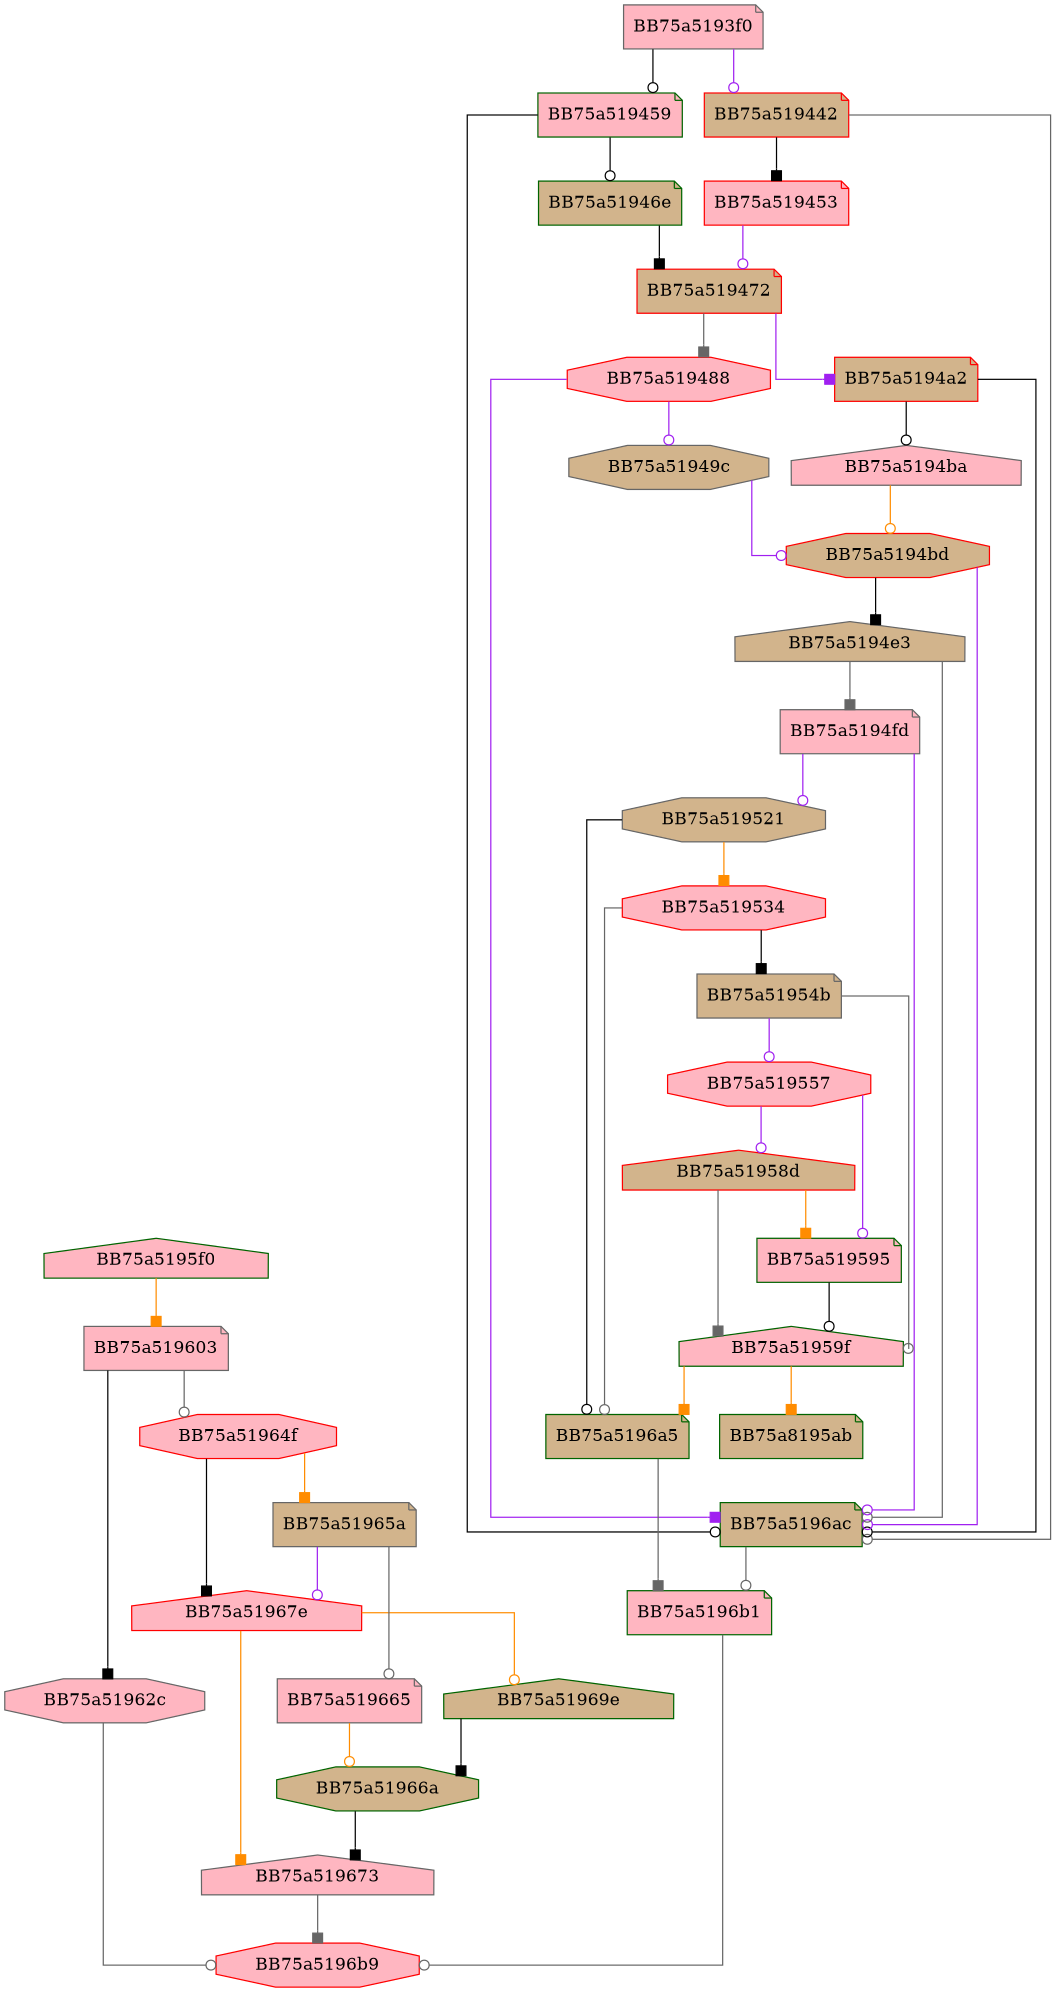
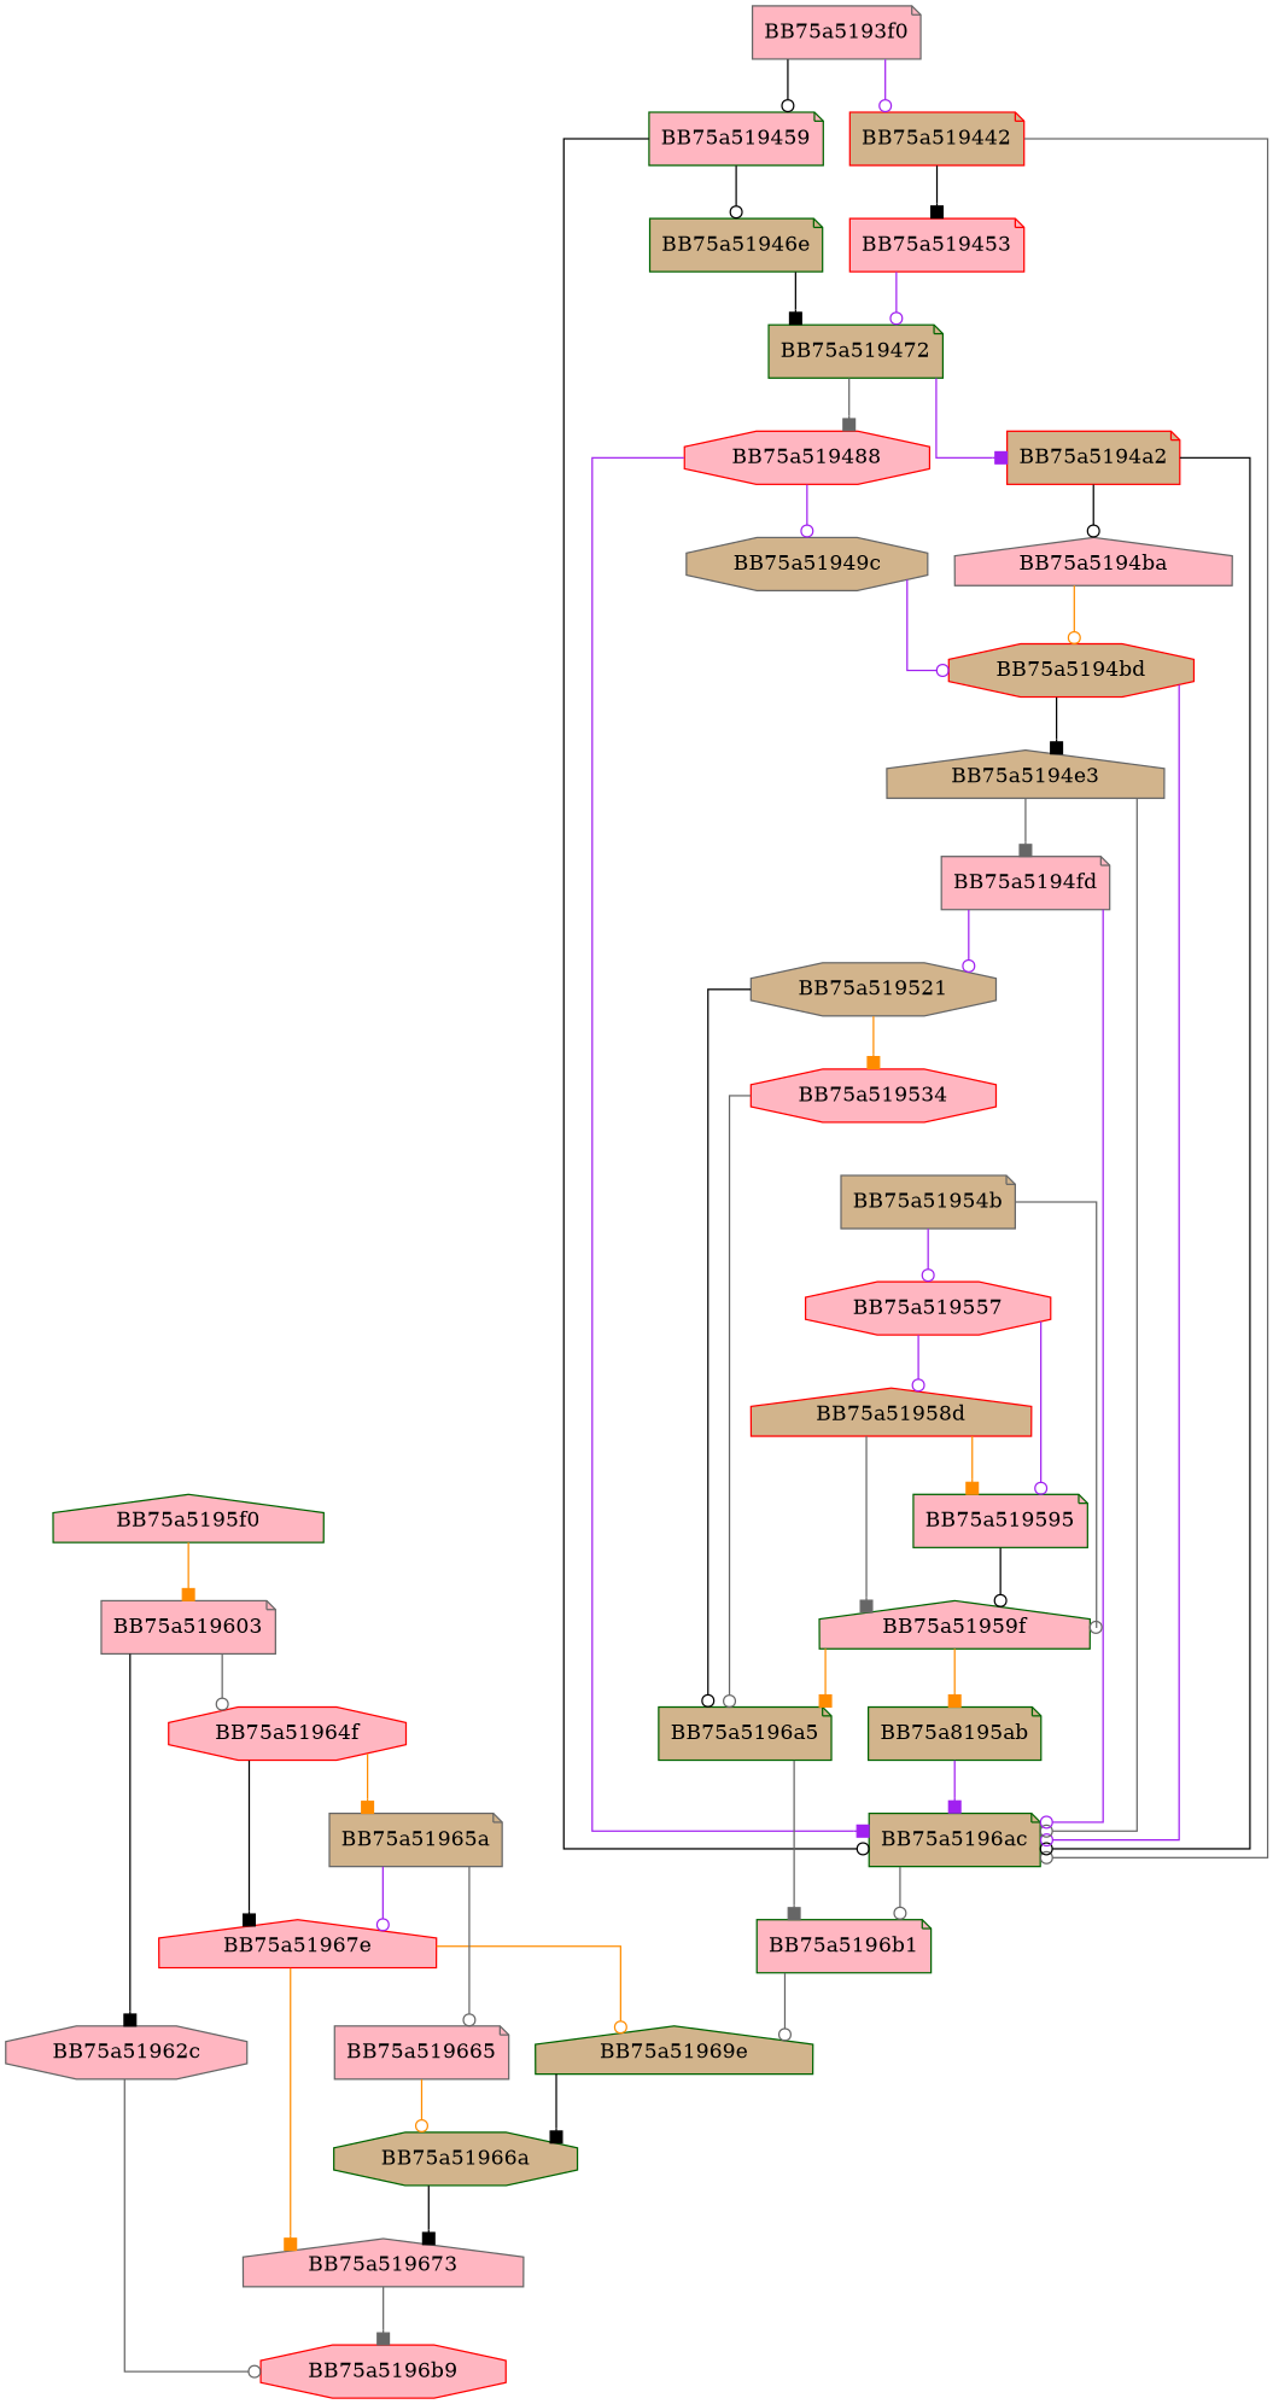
  digraph {
    splines=ortho
    node [color=gray40 fillcolor=lightpink shape=note style=filled]
    edge [arrowhead=odot color=black]
    BB75a5193f0
    BB75a519459 [color=darkgreen]
    BB75a519442 [color=red fillcolor=tan]
    BB75a5196ac [color=darkgreen fillcolor=tan]
    BB75a51946e [color=darkgreen fillcolor=tan]
    BB75a519453 [color=red]
    BB75a5196b1 [color=darkgreen]
-   BB75a519472 [color=red fillcolor=tan]
+   BB75a519472 [color=darkgreen fillcolor=tan]
    BB75a5196b9 [color=red shape=octagon]
    BB75a5194a2 [color=red fillcolor=tan]
    BB75a519488 [color=red shape=octagon]
    BB75a5194ba [shape=house]
    BB75a51949c [fillcolor=tan shape=octagon]
    BB75a5194bd [color=red fillcolor=tan shape=octagon]
    BB75a5194e3 [fillcolor=tan shape=house]
    BB75a5194fd
    BB75a519521 [fillcolor=tan shape=octagon]
    BB75a5196a5 [color=darkgreen fillcolor=tan]
    BB75a519534 [color=red shape=octagon]
    BB75a51954b [fillcolor=tan]
    BB75a51959f [color=darkgreen shape=house]
    BB75a519557 [color=red shape=octagon]
    n23 [color=darkgreen fillcolor=tan label=BB75a8195ab]
    BB75a519595 [color=darkgreen]
    BB75a51958d [color=red fillcolor=tan shape=house]
    BB75a519603
    BB75a51964f [color=red shape=octagon]
    BB75a51962c [shape=octagon]
    BB75a5195f0 [color=darkgreen shape=house]
    BB75a51967e [color=red shape=house]
    BB75a51965a [fillcolor=tan]
    BB75a519673 [shape=house]
    BB75a51969e [color=darkgreen fillcolor=tan shape=house]
    BB75a519665
    BB75a51966a [color=darkgreen fillcolor=tan shape=octagon]
    BB75a5193f0 -> BB75a519459
    BB75a5193f0 -> BB75a519442 [color=purple]
    BB75a519459 -> BB75a5196ac
    BB75a519459 -> BB75a51946e
    BB75a519442 -> BB75a5196ac [color=gray40]
    BB75a519442 -> BB75a519453 [arrowhead=box]
    BB75a5196ac -> BB75a5196b1 [color=gray40]
    BB75a51946e -> BB75a519472 [arrowhead=box]
    BB75a519453 -> BB75a519472 [color=purple]
-   BB75a5196b1 -> BB75a5196b9 [color=gray40]
+   BB75a5196b1 -> BB75a51969e [color=gray40]
    BB75a519472 -> BB75a5194a2 [arrowhead=box color=purple]
    BB75a519472 -> BB75a519488 [arrowhead=box color=gray40]
    BB75a5194a2 -> BB75a5196ac
    BB75a5194a2 -> BB75a5194ba
    BB75a519488 -> BB75a5196ac [arrowhead=box color=purple]
    BB75a519488 -> BB75a51949c [color=purple]
    BB75a5194ba -> BB75a5194bd [color=darkorange]
    BB75a51949c -> BB75a5194bd [color=purple]
    BB75a5194bd -> BB75a5196ac [color=purple]
    BB75a5194bd -> BB75a5194e3 [arrowhead=box]
    BB75a5194e3 -> BB75a5196ac [color=gray40]
    BB75a5194e3 -> BB75a5194fd [arrowhead=box color=gray40]
    BB75a5194fd -> BB75a5196ac [color=purple]
    BB75a5194fd -> BB75a519521 [color=purple]
    BB75a519521 -> BB75a5196a5
    BB75a519521 -> BB75a519534 [arrowhead=box color=darkorange]
    BB75a5196a5 -> BB75a5196b1 [arrowhead=box color=gray40]
    BB75a519534 -> BB75a5196a5 [color=gray40]
-   BB75a519534 -> BB75a51954b [arrowhead=box]
    BB75a51954b -> BB75a51959f [color=gray40]
    BB75a51954b -> BB75a519557 [color=purple]
    BB75a51959f -> BB75a5196a5 [arrowhead=box color=darkorange]
    BB75a51959f -> n23 [arrowhead=box color=darkorange]
    BB75a519557 -> BB75a519595 [color=purple]
    BB75a519557 -> BB75a51958d [color=purple]
+   n23 -> BB75a5196ac [arrowhead=box color=purple]
    BB75a519595 -> BB75a51959f
    BB75a51958d -> BB75a51959f [arrowhead=box color=gray40]
    BB75a51958d -> BB75a519595 [arrowhead=box color=darkorange]
    BB75a519603 -> BB75a51964f [color=gray40]
    BB75a519603 -> BB75a51962c [arrowhead=box]
    BB75a51964f -> BB75a51967e [arrowhead=box]
    BB75a51964f -> BB75a51965a [arrowhead=box color=darkorange]
    BB75a51962c -> BB75a5196b9 [color=gray40]
    BB75a5195f0 -> BB75a519603 [arrowhead=box color=darkorange]
    BB75a51967e -> BB75a519673 [arrowhead=box color=darkorange]
    BB75a51967e -> BB75a51969e [color=darkorange]
    BB75a51965a -> BB75a51967e [color=purple]
    BB75a51965a -> BB75a519665 [color=gray40]
    BB75a519673 -> BB75a5196b9 [arrowhead=box color=gray40]
    BB75a51969e -> BB75a51966a [arrowhead=box]
    BB75a519665 -> BB75a51966a [color=darkorange]
    BB75a51966a -> BB75a519673 [arrowhead=box]
  }
